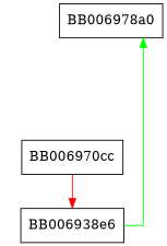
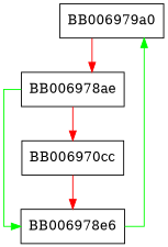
  digraph {
    fontname="DejaVu Serif"
    splines=ortho
    node [fontname="DejaVu Serif" shape=box]
    edge [color=red fontname="DejaVu Serif"]
-   BB006978a0
-   BB006978e6 [label=BB006938e6]
+   BB006978a0 [label=BB006979a0]
+   BB006978ae
+   BB006978e6
    n4 [label=BB006970cc]
+   BB006978a0 -> BB006978ae
+   BB006978ae -> BB006978e6 [color=green]
+   BB006978ae -> n4
    BB006978e6 -> BB006978a0 [color=green]
    n4 -> BB006978e6
  }
